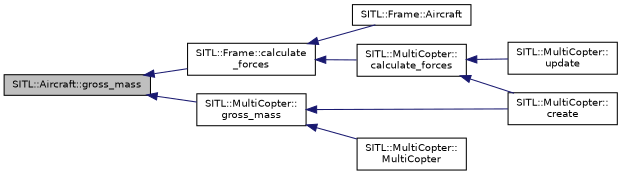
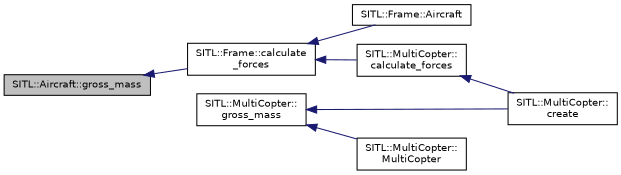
  digraph {
    rankdir=LR
    node [color=black fillcolor=white fontname=Helvetica fontsize=10 shape=record style=filled]
    edge [color=midnightblue dir=back fontname=Helvetica fontsize=10 labelfontname=Helvetica labelfontsize=10 style=solid]
    n1 [fillcolor=grey75 fontcolor=black height=0.2 label="SITL::Aircraft::gross_mass" width=0.4]
    n2 [height=0.2 label="SITL::Frame::calculate\l_forces" width=0.4]
    n3 [height=0.2 label="SITL::MultiCopter::\lgross_mass" width=0.4]
    n4 [height=0.2 label="SITL::Frame::Aircraft" width=0.4]
    n5 [height=0.2 label="SITL::MultiCopter::\lcalculate_forces" width=0.4]
    n6 [height=0.2 label="SITL::MultiCopter::\lcreate" width=0.4]
    n7 [height=0.2 label="SITL::MultiCopter::\lMultiCopter" width=0.4]
-   n8 [height=0.2 label="SITL::MultiCopter::\lupdate" width=0.4]
    n1 -> n2
-   n1 -> n3
    n2 -> n4
    n2 -> n5
    n3 -> n6
    n3 -> n7
    n5 -> n6
-   n5 -> n8
  }
